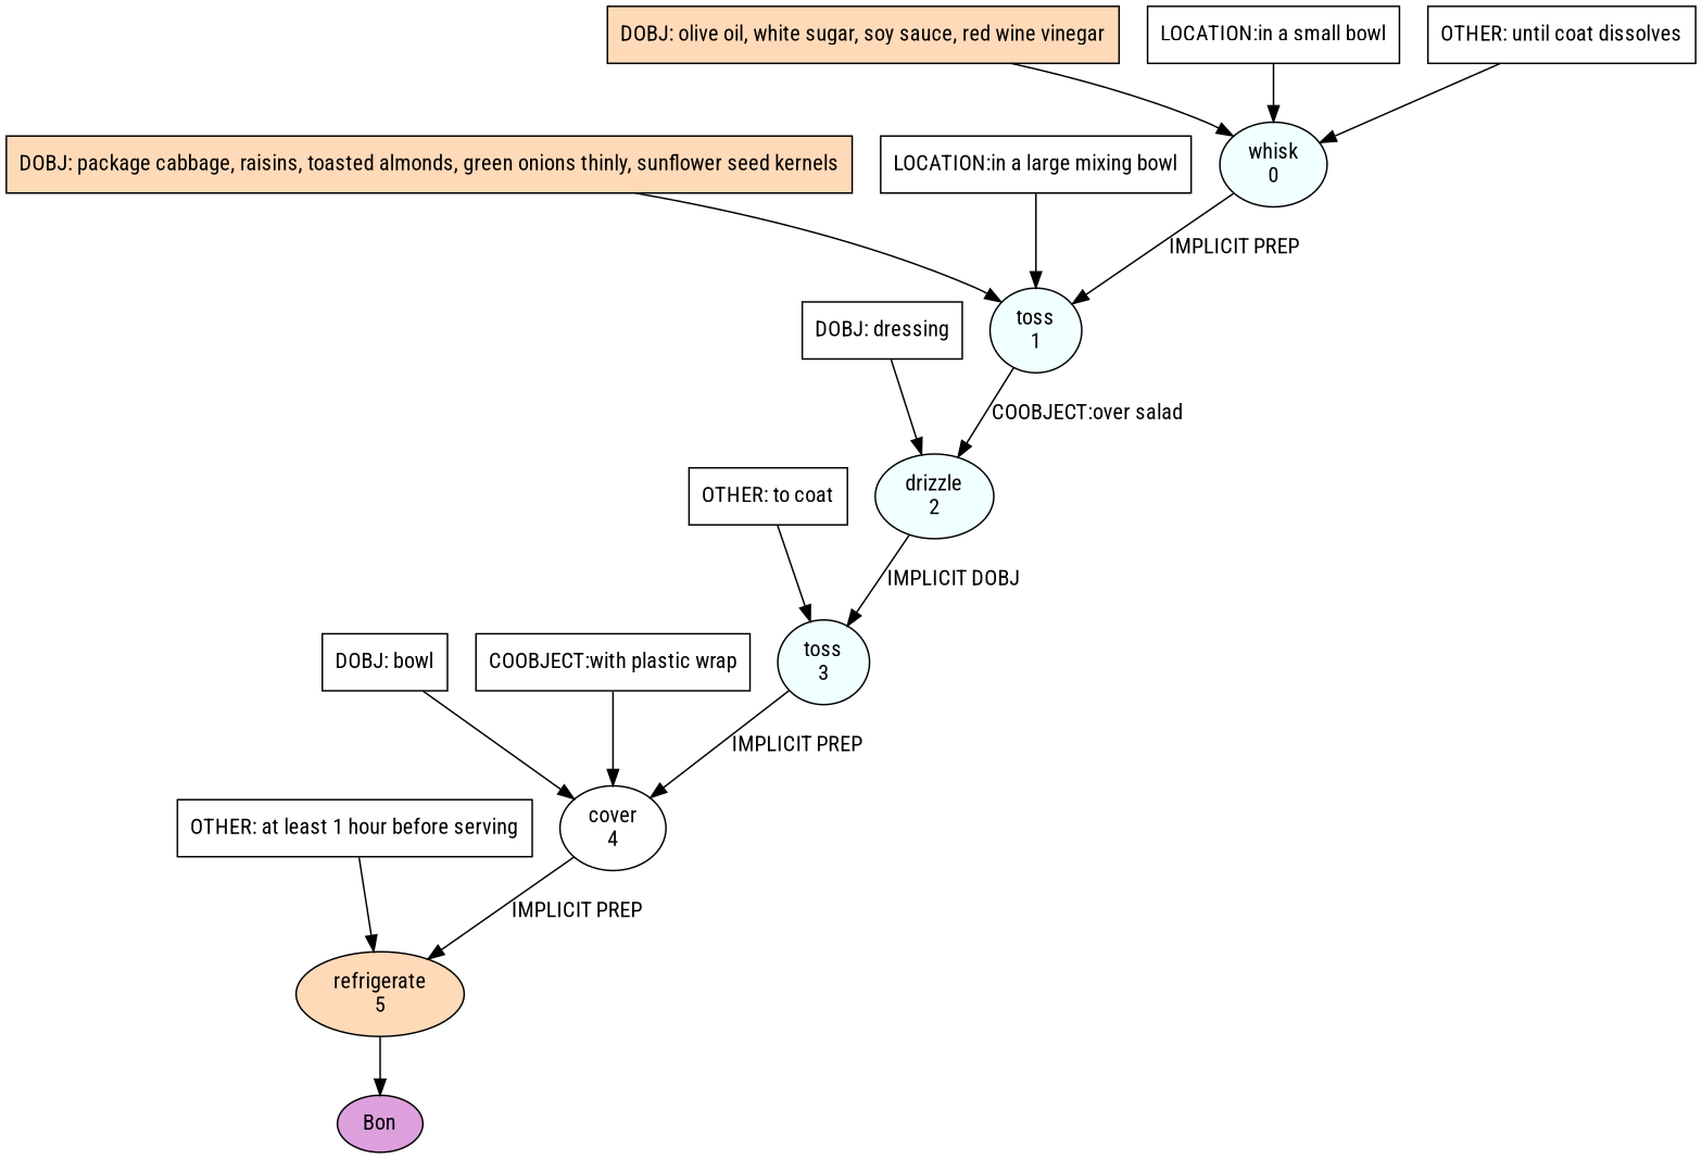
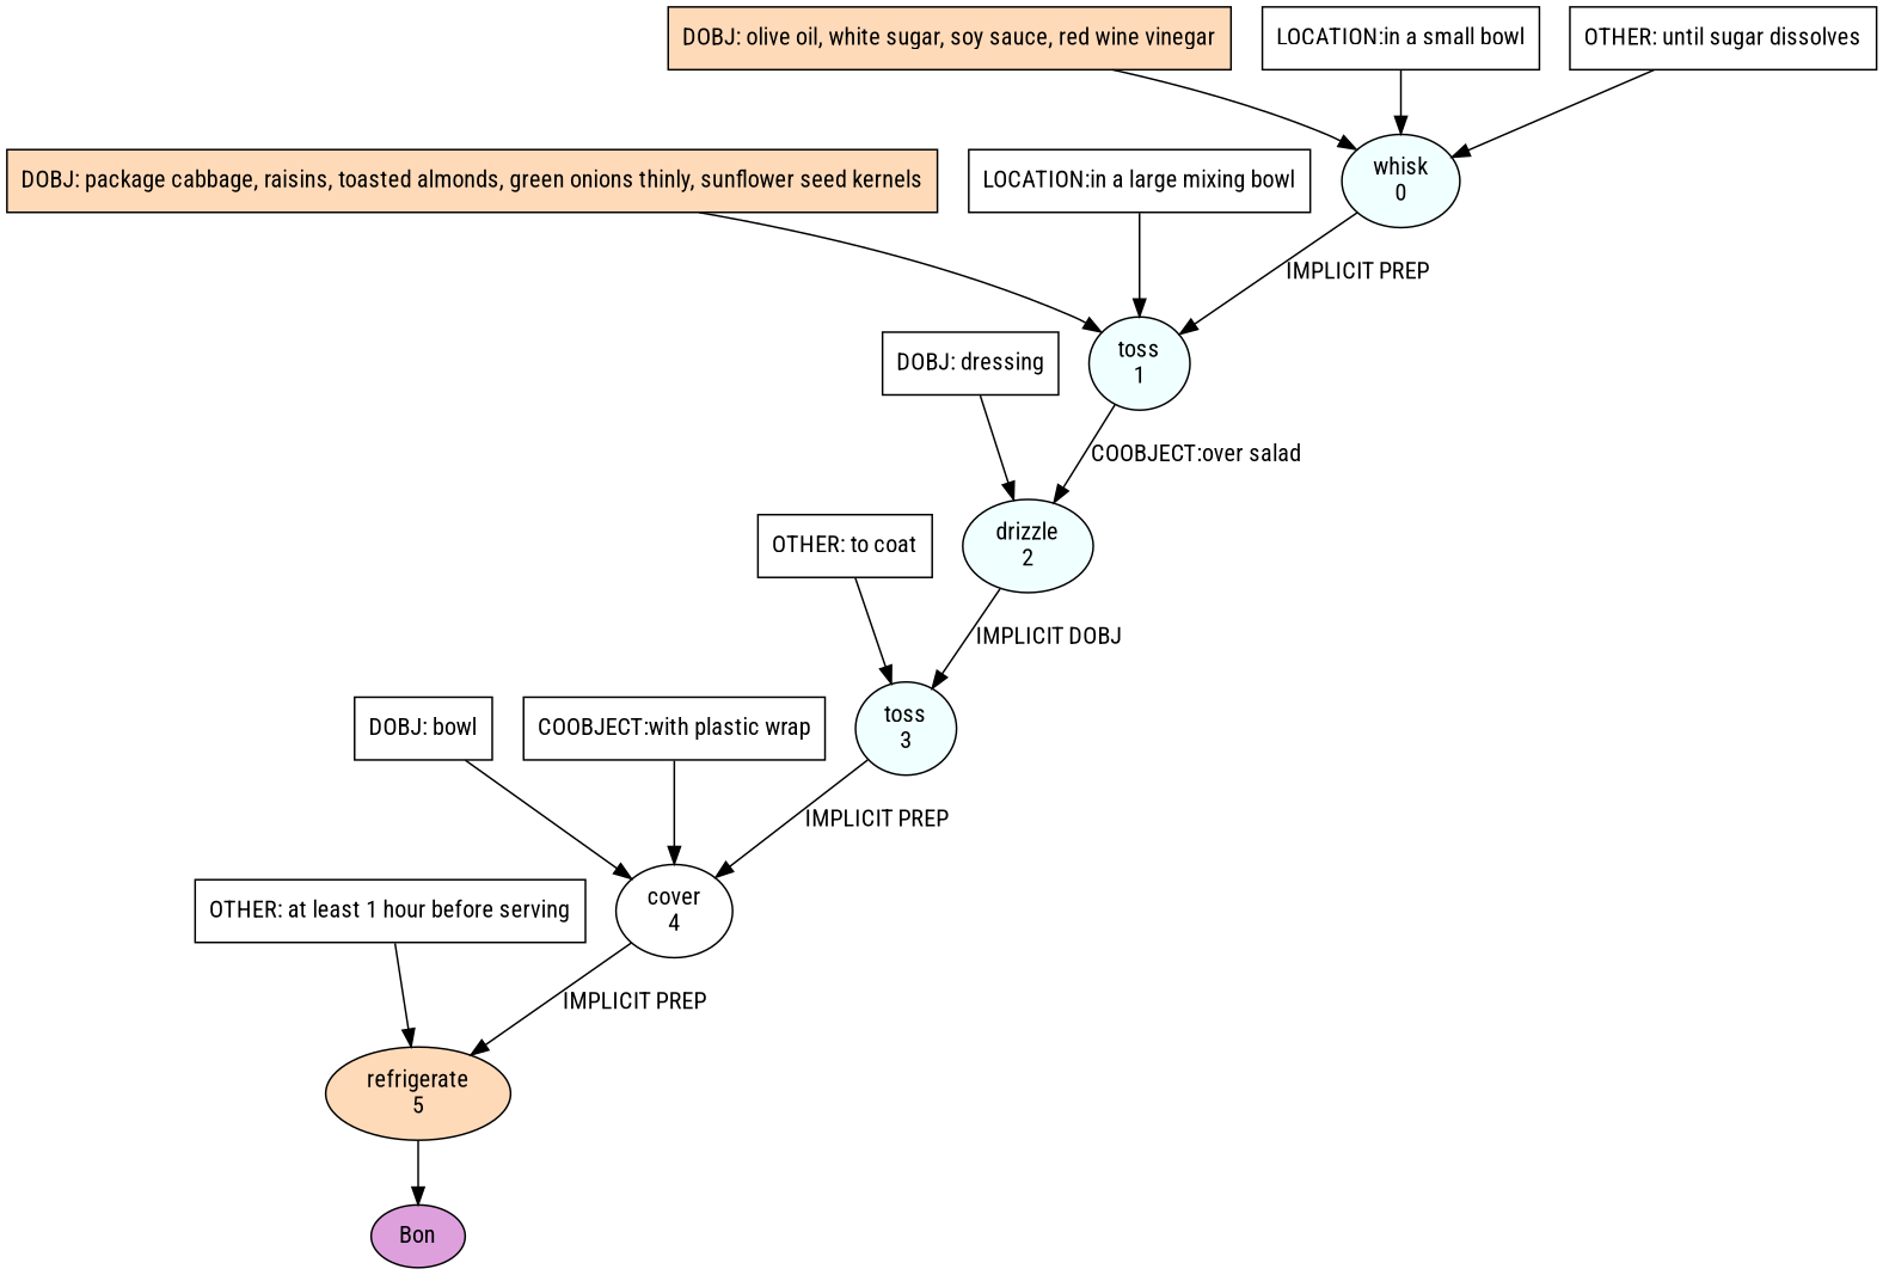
  digraph {
    fontname="Roboto Condensed"
    node [fillcolor=white fontname="Roboto Condensed" shape=box style=filled]
    edge [fontname="Roboto Condensed"]
    n1 [fillcolor=azure label="whisk\n0" shape=oval]
    n2 [fillcolor=azure label="toss\n1" shape=oval]
    n3 [fillcolor=azure label="drizzle\n2" shape=oval]
    n4 [fillcolor=azure label="toss\n3" shape=oval]
    n5 [label="cover\n4" shape=oval]
    n6 [fillcolor=peachpuff label="refrigerate\n5" shape=oval]
    n7 [fillcolor=plum label=Bon shape=oval]
    n8 [fillcolor=peachpuff label="DOBJ: olive oil, white sugar, soy sauce, red wine vinegar"]
    n9 [label="LOCATION:in a small bowl"]
-   n10 [label="OTHER: until coat dissolves"]
+   n10 [label="OTHER: until sugar dissolves"]
    n11 [fillcolor=peachpuff label="DOBJ: package cabbage, raisins, toasted almonds, green onions thinly, sunflower seed kernels"]
    n12 [label="LOCATION:in a large mixing bowl"]
    n13 [label="DOBJ: dressing"]
    n14 [label="OTHER: to coat"]
    n15 [label="DOBJ: bowl"]
    n16 [label="COOBJECT:with plastic wrap"]
    n17 [label="OTHER: at least 1 hour before serving"]
    n1 -> n2 [label="IMPLICIT PREP"]
    n2 -> n3 [label="COOBJECT:over salad"]
    n3 -> n4 [label="IMPLICIT DOBJ"]
    n4 -> n5 [label="IMPLICIT PREP"]
    n5 -> n6 [label="IMPLICIT PREP"]
    n6 -> n7
    n8 -> n1
    n9 -> n1
    n10 -> n1
    n11 -> n2
    n12 -> n2
    n13 -> n3
    n14 -> n4
    n15 -> n5
    n16 -> n5
    n17 -> n6
  }
